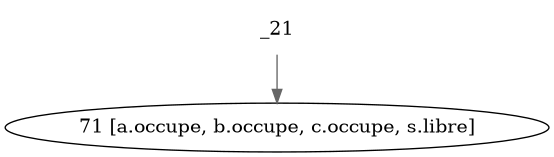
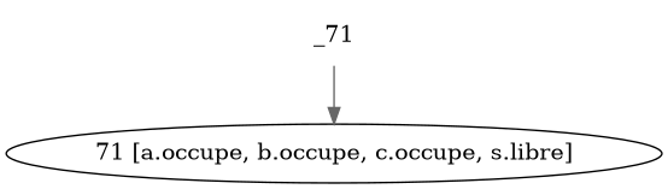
  digraph {
-   _71 [shape=none label=_21]
+   _71 [shape=none]
    n2 [label="71 [a.occupe, b.occupe, c.occupe, s.libre]"]
    _71 -> n2 [color=gray40 arrowhead=normal]
  }
